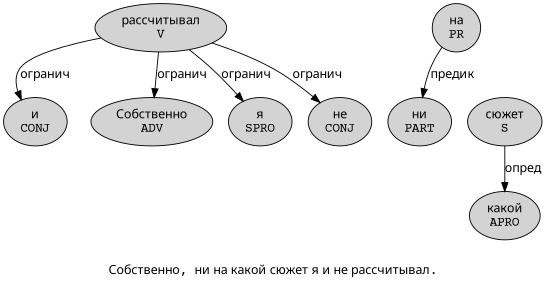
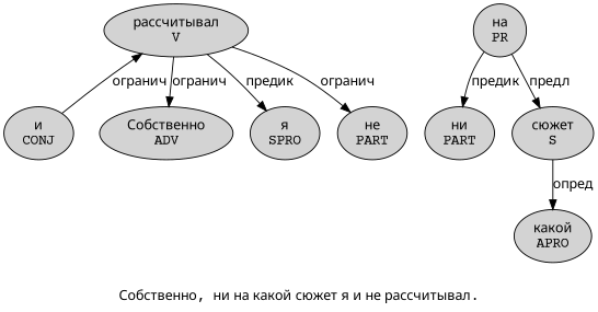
  digraph {
    fontname="Courier Prime"
    label="Собственно, ни на какой сюжет я и не рассчитывал."
    node [fillcolor=lightgray fontname="Courier Prime" penwidth=1 shape=ellipse style=filled]
    edge [fontname="Courier Prime"]
    n1 [label="Собственно\nADV"]
    n2 [label="ни\nPART"]
    n3 [label="на\nPR"]
    n4 [label="сюжет\nS"]
    n5 [label="какой\nAPRO"]
    n6 [label="я\nSPRO"]
    n7 [label="и\nCONJ"]
-   n8 [label="не\nCONJ"]
+   n8 [label="не\nPART"]
    n9 [label="рассчитывал\nV"]
    n3 -> n2 [label="предик"]
+   n3 -> n4 [label="предл"]
    n4 -> n5 [label="опред"]
    n9 -> n1 [label="огранич"]
-   n9 -> n6 [label="огранич"]
-   n9 -> n7 [label="огранич"]
+   n9 -> n6 [label="предик"]
+   n7 -> n9 [label="огранич"]
    n9 -> n8 [label="огранич"]
  }
